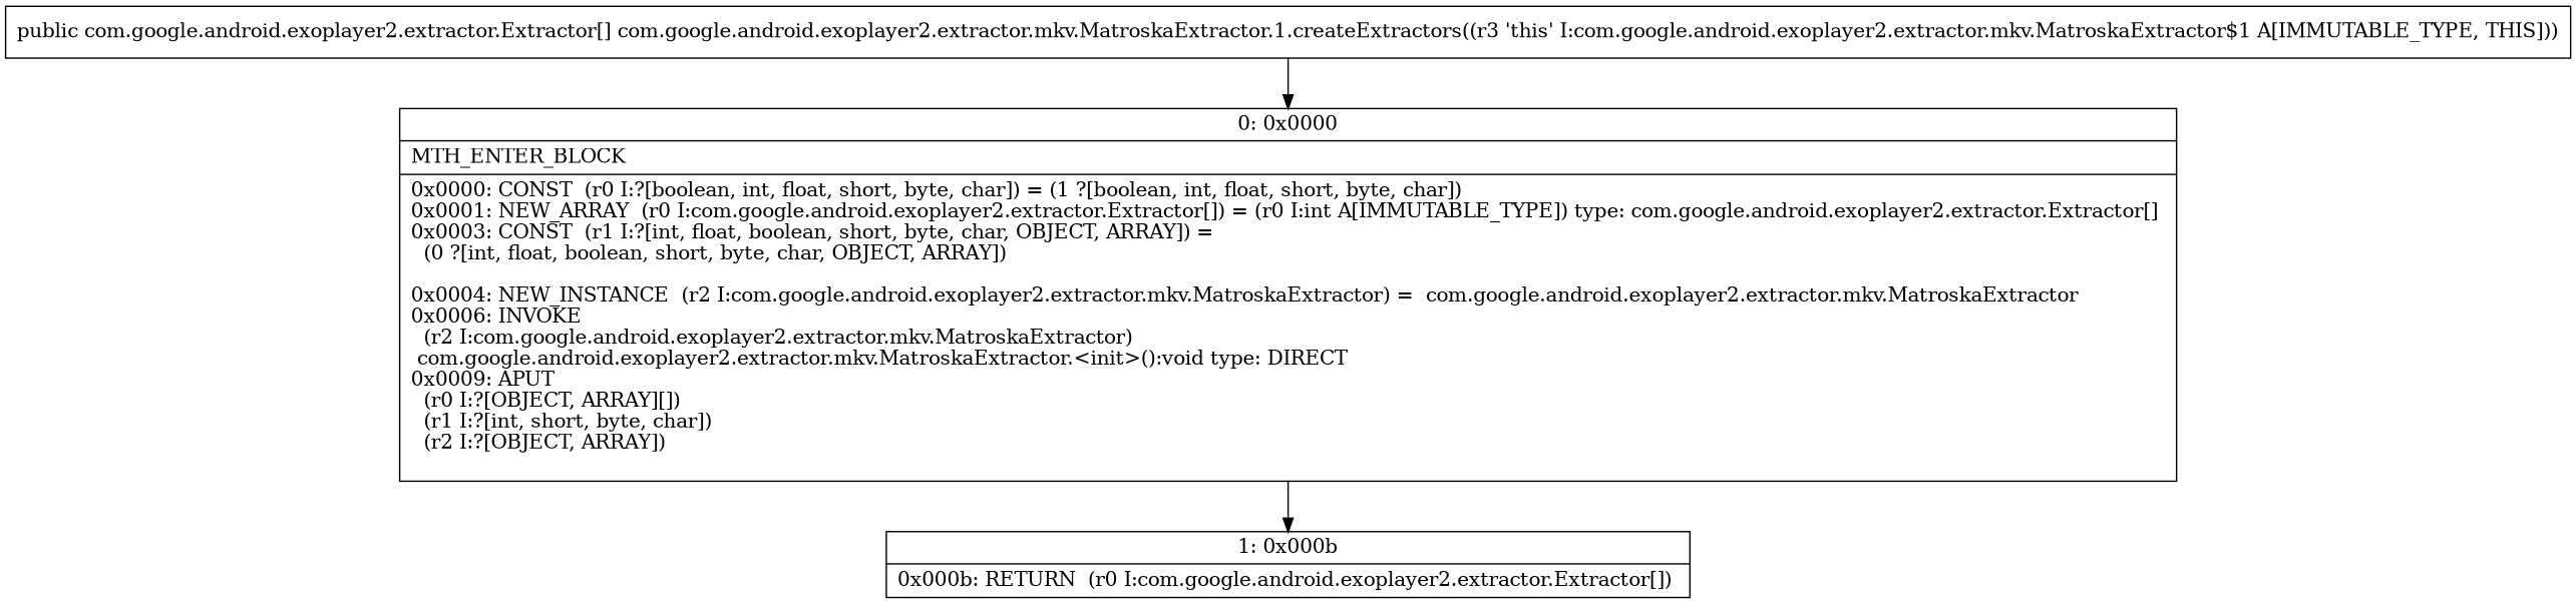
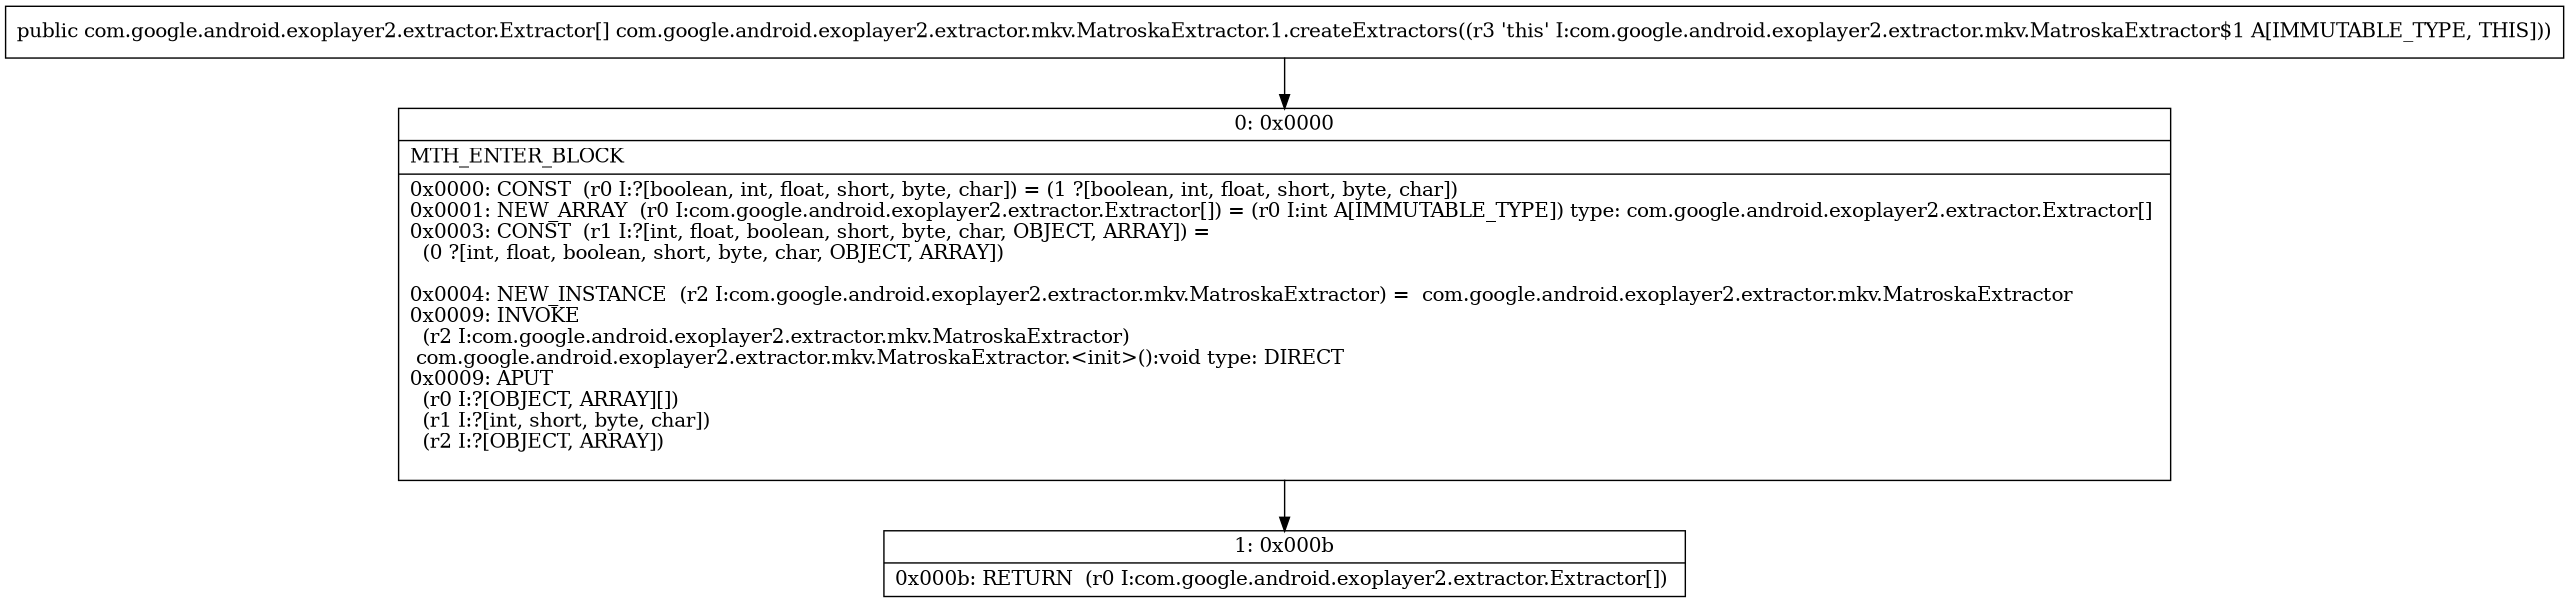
  digraph {
    node [shape=record]
-   n1 [label="{0\:\ 0x0000|MTH_ENTER_BLOCK\l|0x0000: CONST  (r0 I:?[boolean, int, float, short, byte, char]) = (1 ?[boolean, int, float, short, byte, char]) \l0x0001: NEW_ARRAY  (r0 I:com.google.android.exoplayer2.extractor.Extractor[]) = (r0 I:int A[IMMUTABLE_TYPE]) type: com.google.android.exoplayer2.extractor.Extractor[] \l0x0003: CONST  (r1 I:?[int, float, boolean, short, byte, char, OBJECT, ARRAY]) = \l  (0 ?[int, float, boolean, short, byte, char, OBJECT, ARRAY])\l \l0x0004: NEW_INSTANCE  (r2 I:com.google.android.exoplayer2.extractor.mkv.MatroskaExtractor) =  com.google.android.exoplayer2.extractor.mkv.MatroskaExtractor \l0x0006: INVOKE  \l  (r2 I:com.google.android.exoplayer2.extractor.mkv.MatroskaExtractor)\l com.google.android.exoplayer2.extractor.mkv.MatroskaExtractor.\<init\>():void type: DIRECT \l0x0009: APUT  \l  (r0 I:?[OBJECT, ARRAY][])\l  (r1 I:?[int, short, byte, char])\l  (r2 I:?[OBJECT, ARRAY])\l \l}"]
+   n1 [label="{0\:\ 0x0000|MTH_ENTER_BLOCK\l|0x0000: CONST  (r0 I:?[boolean, int, float, short, byte, char]) = (1 ?[boolean, int, float, short, byte, char]) \l0x0001: NEW_ARRAY  (r0 I:com.google.android.exoplayer2.extractor.Extractor[]) = (r0 I:int A[IMMUTABLE_TYPE]) type: com.google.android.exoplayer2.extractor.Extractor[] \l0x0003: CONST  (r1 I:?[int, float, boolean, short, byte, char, OBJECT, ARRAY]) = \l  (0 ?[int, float, boolean, short, byte, char, OBJECT, ARRAY])\l \l0x0004: NEW_INSTANCE  (r2 I:com.google.android.exoplayer2.extractor.mkv.MatroskaExtractor) =  com.google.android.exoplayer2.extractor.mkv.MatroskaExtractor \l0x0009: INVOKE  \l  (r2 I:com.google.android.exoplayer2.extractor.mkv.MatroskaExtractor)\l com.google.android.exoplayer2.extractor.mkv.MatroskaExtractor.\<init\>():void type: DIRECT \l0x0009: APUT  \l  (r0 I:?[OBJECT, ARRAY][])\l  (r1 I:?[int, short, byte, char])\l  (r2 I:?[OBJECT, ARRAY])\l \l}"]
    n2 [label="{1\:\ 0x000b|0x000b: RETURN  (r0 I:com.google.android.exoplayer2.extractor.Extractor[]) \l}"]
    n3 [label="{public com.google.android.exoplayer2.extractor.Extractor[] com.google.android.exoplayer2.extractor.mkv.MatroskaExtractor.1.createExtractors((r3 'this' I:com.google.android.exoplayer2.extractor.mkv.MatroskaExtractor$1 A[IMMUTABLE_TYPE, THIS])) }"]
    n1 -> n2
    n3 -> n1
  }
